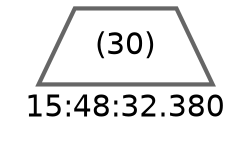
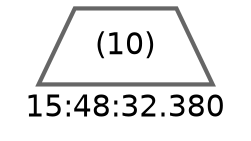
  digraph {
    label="15:48:32.380"
    rankdir=LR
    fontname="DejaVu Sans"
-   n1 [color=gray40 fontcolor=black label="(30)" shape=trapezium style=bold fontname="DejaVu Sans"]
+   n1 [color=gray40 fontcolor=black label="(10)" shape=trapezium style=bold fontname="DejaVu Sans"]
  }
